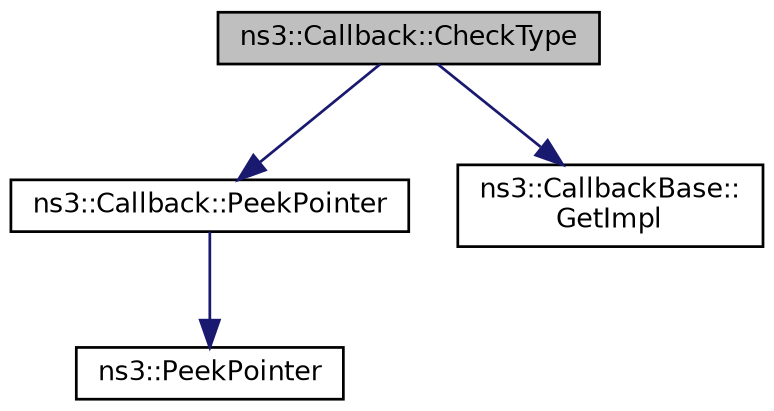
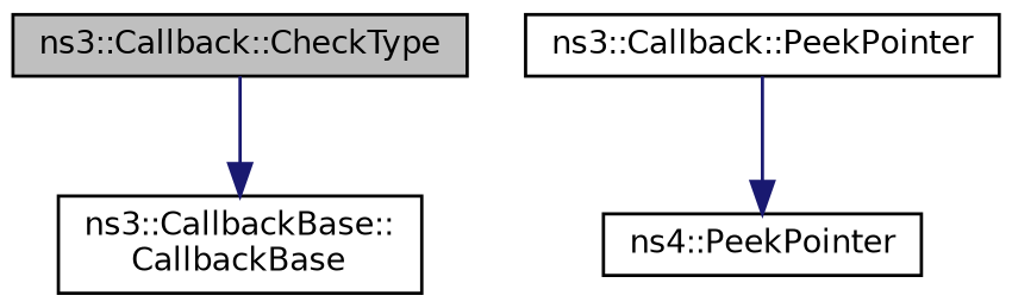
  digraph {
    rankdir=TB
    node [color=black fillcolor=white fontname=Helvetica fontsize=10 shape=record style=filled]
    edge [color=midnightblue fontname=Helvetica fontsize=10 labelfontname=Helvetica labelfontsize=10 style=solid]
    n1 [fillcolor=grey75 fontcolor=black height=0.2 label="ns3::Callback::CheckType" width=0.4]
    n2 [height=0.2 label="ns3::Callback::PeekPointer" width=0.4]
-   n3 [height=0.2 label="ns3::CallbackBase::\lGetImpl" width=0.4]
-   n4 [height=0.2 label="ns3::PeekPointer" width=0.4]
-   n1 -> n2
+   n3 [height=0.2 label="ns3::CallbackBase::\lCallbackBase" width=0.4]
+   n4 [height=0.2 label="ns4::PeekPointer" width=0.4]
    n1 -> n3
    n2 -> n4
  }
